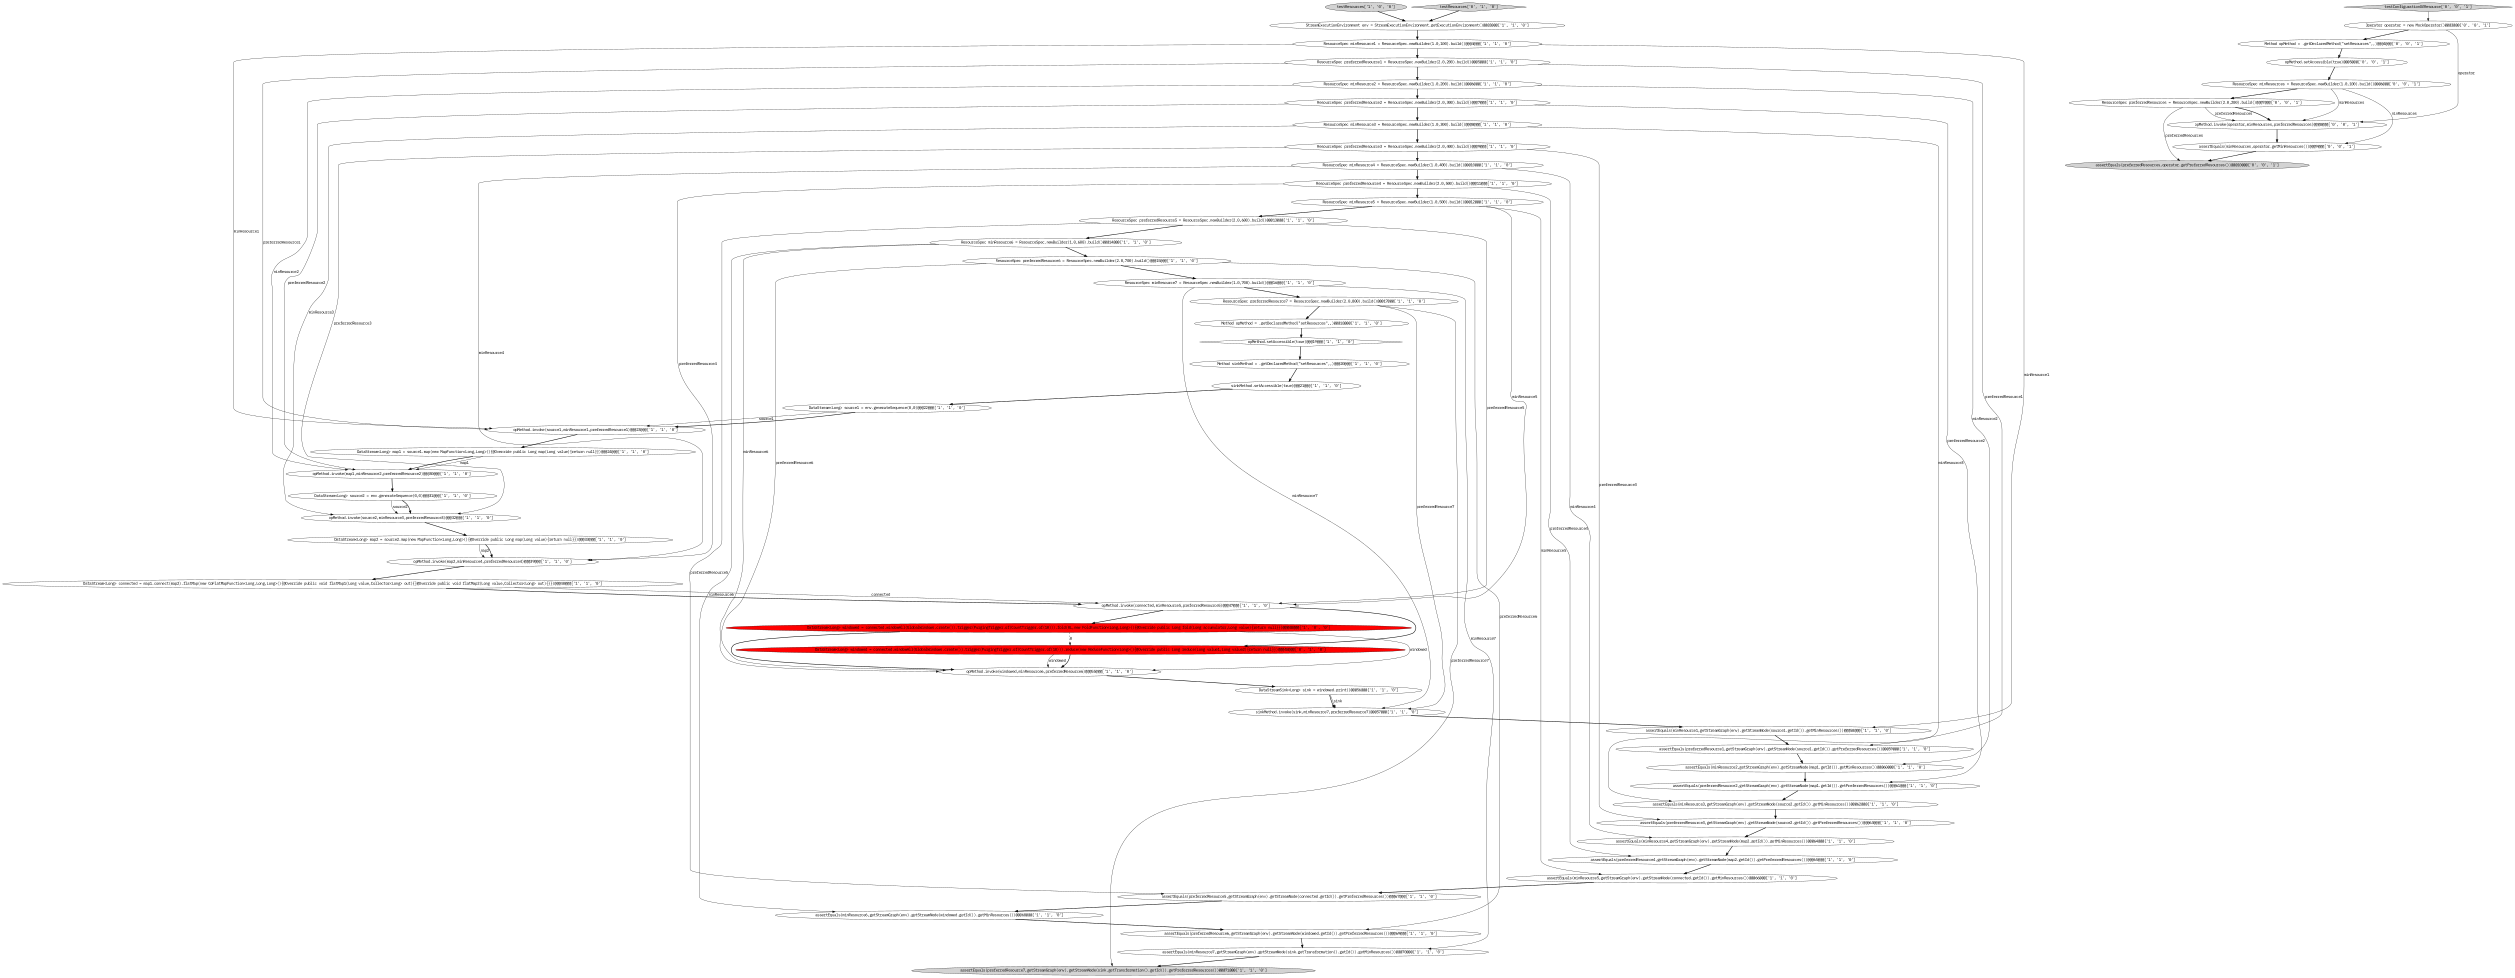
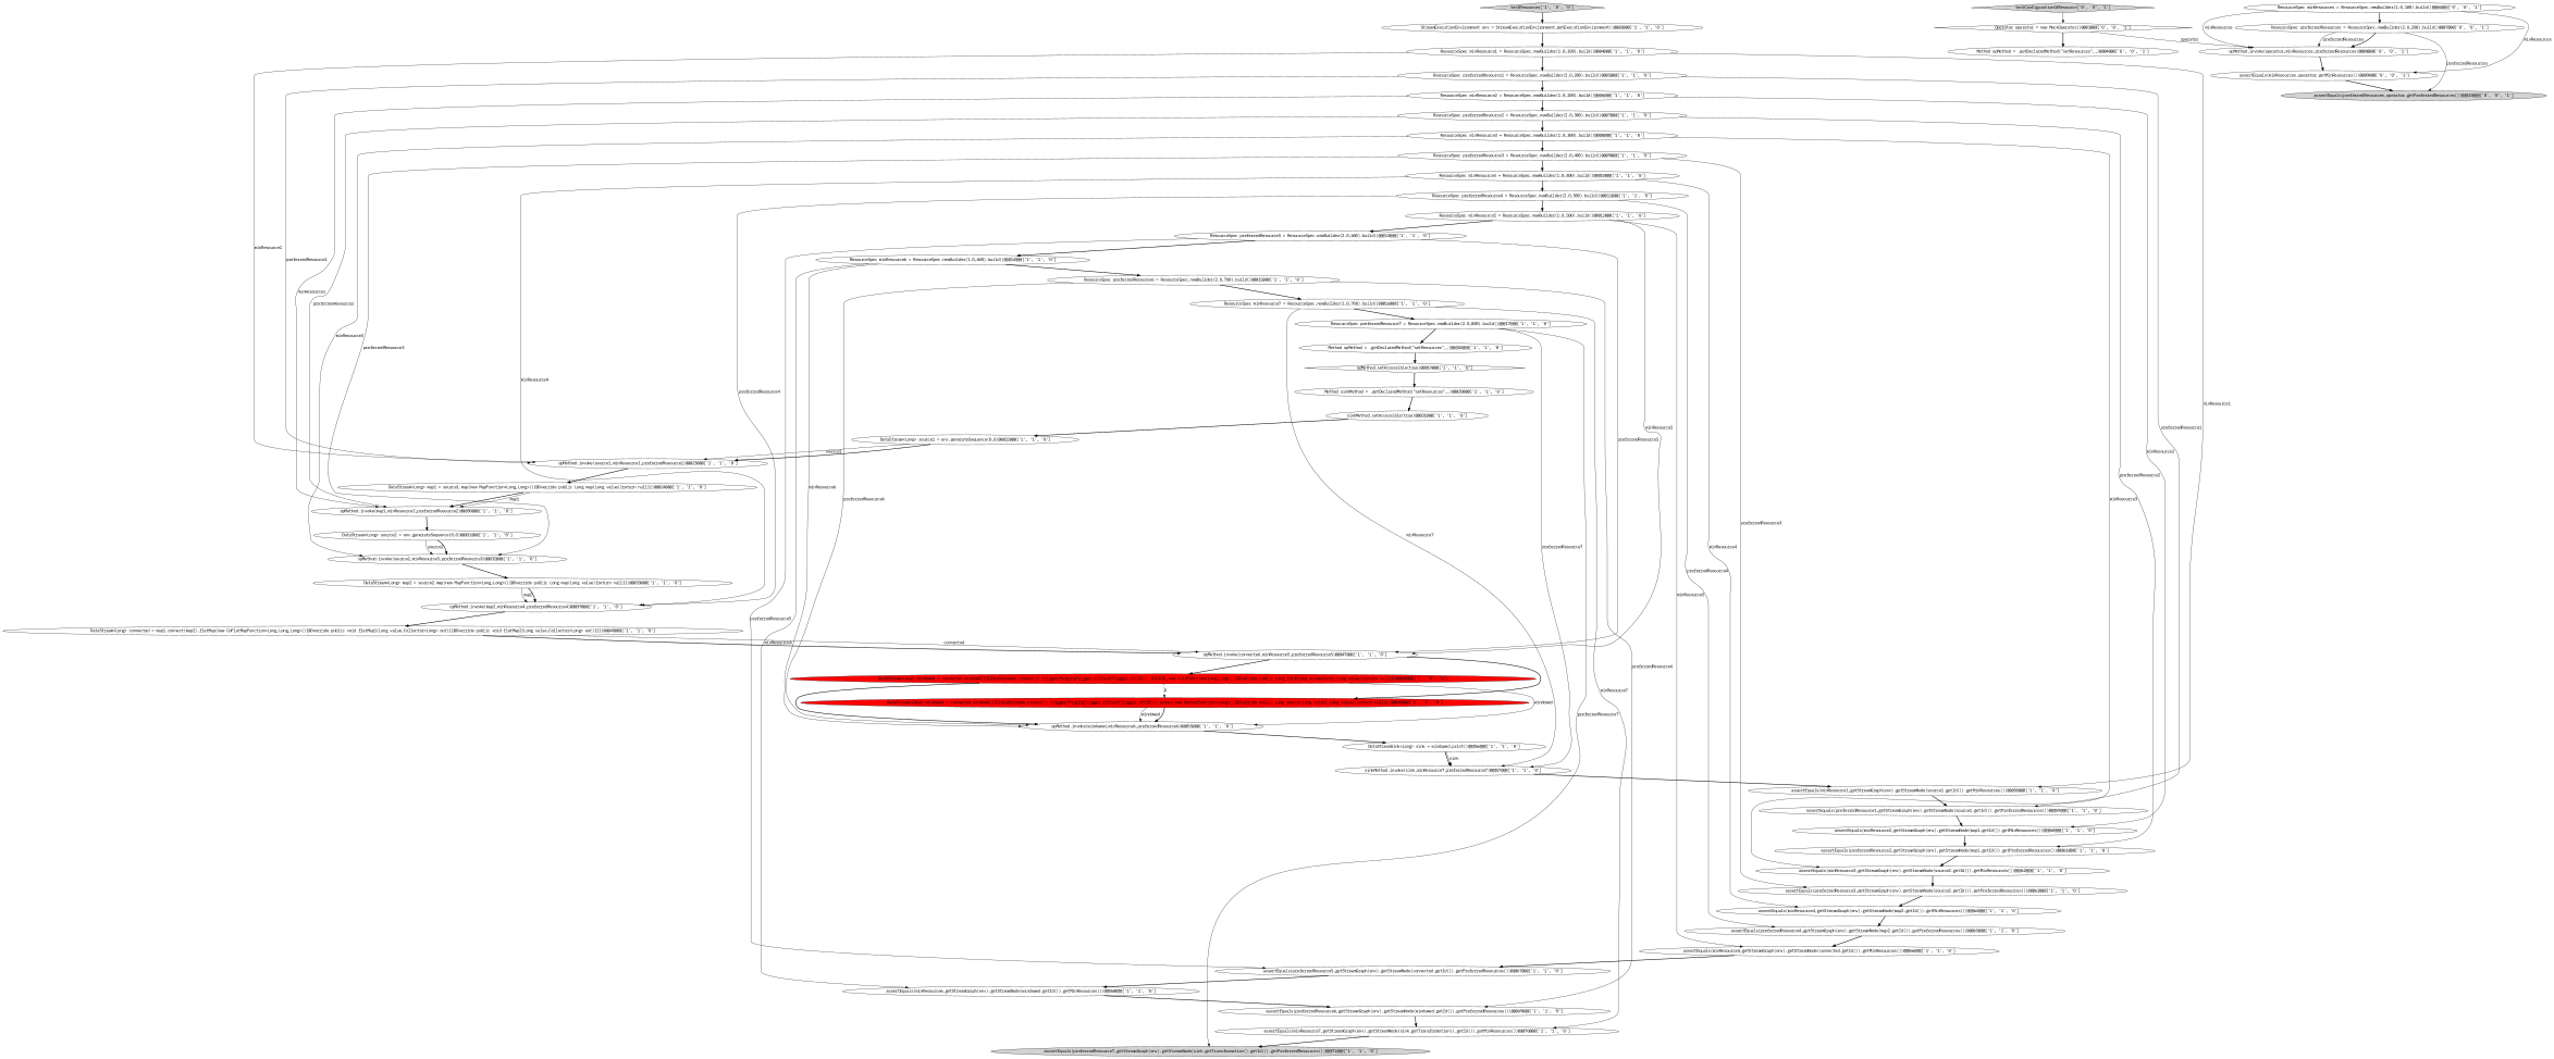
  digraph {
    fontname="IBM Plex Mono"
    node [fillcolor=white fontname="IBM Plex Mono" shape=ellipse style=filled]
    edge [fontname="IBM Plex Mono" style=bold]
    n1 [label="StreamExecutionEnvironment env = StreamExecutionEnvironment.getExecutionEnvironment()@@@3@@@['1', '1', '0']"]
    n2 [label="ResourceSpec minResource1 = ResourceSpec.newBuilder(1.0,100).build()@@@4@@@['1', '1', '0']"]
    n3 [label="opMethod.invoke(source1,minResource1,preferredResource1)@@@23@@@['1', '1', '0']"]
    n4 [label="assertEquals(minResource1,getStreamGraph(env).getStreamNode(source1.getId()).getMinResources())@@@58@@@['1', '1', '0']"]
    n5 [label="ResourceSpec preferredResource1 = ResourceSpec.newBuilder(2.0,200).build()@@@5@@@['1', '1', '0']"]
    n6 [label="opMethod.invoke(source2,minResource3,preferredResource3)@@@32@@@['1', '1', '0']"]
    n7 [label="DataStream<Long> map2 = source2.map(new MapFunction<Long,Long>(){@Override public Long map(Long value){return null}})@@@33@@@['1', '1', '0']"]
    n8 [label="opMethod.invoke(map2,minResource4,preferredResource4)@@@39@@@['1', '1', '0']"]
-   n9 [fillcolor=lightgray label="testResources['1', '0', '0']"]
+   n9 [fillcolor=lightgray label="testResources['1', '0', '0']" shape=diamond]
    n10 [label="assertEquals(minResource6,getStreamGraph(env).getStreamNode(windowed.getId()).getMinResources())@@@68@@@['1', '1', '0']"]
    n11 [label="assertEquals(preferredResource6,getStreamGraph(env).getStreamNode(windowed.getId()).getPreferredResources())@@@69@@@['1', '1', '0']"]
    n12 [label="assertEquals(minResource7,getStreamGraph(env).getStreamNode(sink.getTransformation().getId()).getMinResources())@@@70@@@['1', '1', '0']"]
    n13 [label="Method opMethod = .getDeclaredMethod(\"setResources\",,)@@@4@@@['0', '0', '1']"]
-   n14 [label="opMethod.setAccessible(true)@@@5@@@['0', '0', '1']"]
    n15 [label="ResourceSpec minResources = ResourceSpec.newBuilder(1.0,100).build()@@@6@@@['0', '0', '1']"]
    n16 [fillcolor=lightgray label="assertEquals(preferredResource7,getStreamGraph(env).getStreamNode(sink.getTransformation().getId()).getPreferredResources())@@@71@@@['1', '1', '0']"]
    n17 [label="assertEquals(preferredResource1,getStreamGraph(env).getStreamNode(source1.getId()).getPreferredResources())@@@59@@@['1', '1', '0']"]
    n18 [label="assertEquals(minResource2,getStreamGraph(env).getStreamNode(map1.getId()).getMinResources())@@@60@@@['1', '1', '0']"]
    n19 [label="assertEquals(preferredResource2,getStreamGraph(env).getStreamNode(map1.getId()).getPreferredResources())@@@61@@@['1', '1', '0']"]
    n20 [label="assertEquals(preferredResource5,getStreamGraph(env).getStreamNode(connected.getId()).getPreferredResources())@@@67@@@['1', '1', '0']"]
-   n21 [fillcolor=lightgray label="testResources['0', '1', '0']" shape=diamond]
    n22 [label="ResourceSpec minResource7 = ResourceSpec.newBuilder(1.0,700).build()@@@16@@@['1', '1', '0']"]
    n23 [label="ResourceSpec preferredResource7 = ResourceSpec.newBuilder(2.0,800).build()@@@17@@@['1', '1', '0']"]
    n24 [label="sinkMethod.invoke(sink,minResource7,preferredResource7)@@@57@@@['1', '1', '0']"]
    n25 [label="Method opMethod = .getDeclaredMethod(\"setResources\",,)@@@18@@@['1', '1', '0']"]
    n26 [label="ResourceSpec preferredResource6 = ResourceSpec.newBuilder(2.0,700).build()@@@15@@@['1', '1', '0']"]
    n27 [label="opMethod.invoke(windowed,minResource6,preferredResource6)@@@55@@@['1', '1', '0']"]
    n28 [label="DataStreamSink<Long> sink = windowed.print()@@@56@@@['1', '1', '0']"]
    n29 [label="ResourceSpec minResource4 = ResourceSpec.newBuilder(1.0,400).build()@@@10@@@['1', '1', '0']"]
    n30 [label="ResourceSpec preferredResource4 = ResourceSpec.newBuilder(2.0,500).build()@@@11@@@['1', '1', '0']"]
    n31 [label="assertEquals(minResource4,getStreamGraph(env).getStreamNode(map2.getId()).getMinResources())@@@64@@@['1', '1', '0']"]
    n32 [label="ResourceSpec minResource5 = ResourceSpec.newBuilder(1.0,500).build()@@@12@@@['1', '1', '0']"]
    n33 [label="assertEquals(preferredResource4,getStreamGraph(env).getStreamNode(map2.getId()).getPreferredResources())@@@65@@@['1', '1', '0']"]
    n34 [label="DataStream<Long> connected = map1.connect(map2).flatMap(new CoFlatMapFunction<Long,Long,Long>(){@Override public void flatMap1(Long value,Collector<Long> out){}@Override public void flatMap2(Long value,Collector<Long> out){}})@@@40@@@['1', '1', '0']"]
    n35 [label="ResourceSpec preferredResource5 = ResourceSpec.newBuilder(2.0,600).build()@@@13@@@['1', '1', '0']"]
    n36 [label="opMethod.invoke(connected,minResource5,preferredResource5)@@@47@@@['1', '1', '0']"]
    n37 [label="assertEquals(minResource5,getStreamGraph(env).getStreamNode(connected.getId()).getMinResources())@@@66@@@['1', '1', '0']"]
    n38 [label="DataStream<Long> map1 = source1.map(new MapFunction<Long,Long>(){@Override public Long map(Long value){return null}})@@@24@@@['1', '1', '0']"]
    n39 [label="ResourceSpec minResource2 = ResourceSpec.newBuilder(1.0,200).build()@@@6@@@['1', '1', '0']"]
    n40 [label="opMethod.invoke(operator,minResources,preferredResources)@@@8@@@['0', '0', '1']"]
    n41 [label="assertEquals(minResources,operator.getMinResources())@@@9@@@['0', '0', '1']"]
    n42 [fillcolor=lightgray label="assertEquals(preferredResources,operator.getPreferredResources())@@@10@@@['0', '0', '1']"]
    n43 [label="ResourceSpec preferredResource2 = ResourceSpec.newBuilder(2.0,300).build()@@@7@@@['1', '1', '0']"]
    n44 [label="opMethod.invoke(map1,minResource2,preferredResource2)@@@30@@@['1', '1', '0']"]
    n45 [label="ResourceSpec minResource3 = ResourceSpec.newBuilder(1.0,300).build()@@@8@@@['1', '1', '0']"]
    n46 [label="DataStream<Long> source2 = env.generateSequence(0,0)@@@31@@@['1', '1', '0']"]
    n47 [label="assertEquals(minResource3,getStreamGraph(env).getStreamNode(source2.getId()).getMinResources())@@@62@@@['1', '1', '0']"]
    n48 [label="ResourceSpec preferredResource3 = ResourceSpec.newBuilder(2.0,400).build()@@@9@@@['1', '1', '0']"]
    n49 [label="ResourceSpec minResource6 = ResourceSpec.newBuilder(1.0,600).build()@@@14@@@['1', '1', '0']"]
    n50 [fillcolor=red label="DataStream<Long> windowed = connected.windowAll(GlobalWindows.create()).trigger(PurgingTrigger.of(CountTrigger.of(10))).fold(0L,new FoldFunction<Long,Long>(){@Override public Long fold(Long accumulator,Long value){return null}})@@@48@@@['1', '0', '0']"]
    n51 [fillcolor=red label="DataStream<Long> windowed = connected.windowAll(GlobalWindows.create()).trigger(PurgingTrigger.of(CountTrigger.of(10))).reduce(new ReduceFunction<Long>(){@Override public Long reduce(Long value1,Long value2){return null}})@@@48@@@['0', '1', '0']"]
    n52 [label="sinkMethod.setAccessible(true)@@@21@@@['1', '1', '0']"]
    n53 [label="DataStream<Long> source1 = env.generateSequence(0,0)@@@22@@@['1', '1', '0']"]
    n54 [label="opMethod.setAccessible(true)@@@19@@@['1', '1', '0']" shape=diamond]
    n55 [label="Method sinkMethod = .getDeclaredMethod(\"setResources\",,)@@@20@@@['1', '1', '0']"]
    n56 [label="assertEquals(preferredResource3,getStreamGraph(env).getStreamNode(source2.getId()).getPreferredResources())@@@63@@@['1', '1', '0']"]
    n57 [label="ResourceSpec preferredResources = ResourceSpec.newBuilder(2.0,200).build()@@@7@@@['0', '0', '1']"]
-   n58 [label="Operator operator = new MockOperator()@@@3@@@['0', '0', '1']"]
+   n58 [label="Operator operator = new MockOperator()@@@3@@@['0', '0', '1']" shape=diamond]
    n59 [fillcolor=lightgray label="testConfigurationOfResource['0', '0', '1']" shape=diamond]
    n1 -> n2
    n2 -> n3 [label=minResource1 style=solid]
    n2 -> n4 [label=minResource1 style=solid]
    n2 -> n5
    n3 -> n38
    n4 -> n17
    n5 -> n3 [label=preferredResource1 style=solid]
    n5 -> n17 [label=preferredResource1 style=solid]
    n5 -> n39
    n6 -> n7
    n7 -> n8 [label=map2 style=solid]
    n7 -> n8
    n8 -> n34
    n9 -> n1
    n10 -> n11
    n11 -> n12
    n12 -> n16
-   n13 -> n14
-   n14 -> n15
    n15 -> n40 [label=minResources style=solid]
    n15 -> n41 [label=minResources style=solid]
    n15 -> n57
    n17 -> n18
    n18 -> n19
    n19 -> n47
    n20 -> n10
-   n21 -> n1
    n22 -> n12 [label=minResource7 style=solid]
    n22 -> n23
    n22 -> n24 [label=minResource7 style=solid]
    n23 -> n16 [label=preferredResource7 style=solid]
    n23 -> n24 [label=preferredResource7 style=solid]
    n23 -> n25
    n24 -> n4
    n25 -> n54
    n26 -> n11 [label=preferredResource6 style=solid]
    n26 -> n22
    n26 -> n27 [label=preferredResource6 style=solid]
    n27 -> n28
    n28 -> n24 [label=sink style=solid]
    n28 -> n24
    n29 -> n8 [label=minResource4 style=solid]
    n29 -> n30
    n29 -> n31 [label=minResource4 style=solid]
    n30 -> n8 [label=preferredResource4 style=solid]
    n30 -> n32
    n30 -> n33 [label=preferredResource4 style=solid]
    n31 -> n33
    n32 -> n35
    n32 -> n36 [label=minResource5 style=solid]
    n32 -> n37 [label=minResource5 style=solid]
    n33 -> n37
    n34 -> n36
    n34 -> n36 [label=connected style=solid]
    n35 -> n20 [label=preferredResource5 style=solid]
    n35 -> n36 [label=preferredResource5 style=solid]
    n35 -> n49
    n36 -> n50
    n36 -> n51
    n37 -> n20
    n38 -> n44
    n38 -> n44 [label=map1 style=solid]
    n39 -> n18 [label=minResource2 style=solid]
    n39 -> n43
    n39 -> n44 [label=minResource2 style=solid]
    n40 -> n41
    n41 -> n42
    n43 -> n19 [label=preferredResource2 style=solid]
    n43 -> n44 [label=preferredResource2 style=solid]
    n43 -> n45
    n44 -> n46
    n45 -> n6 [label=minResource3 style=solid]
    n45 -> n47 [label=minResource3 style=solid]
    n45 -> n48
    n46 -> n6 [label=source2 style=solid]
    n46 -> n6
    n47 -> n56
    n48 -> n6 [label=preferredResource3 style=solid]
    n48 -> n29
    n48 -> n56 [label=preferredResource3 style=solid]
    n49 -> n10 [label=minResource6 style=solid]
    n49 -> n26
    n49 -> n27 [label=minResource6 style=solid]
    n50 -> n27 [label=windowed style=solid]
    n50 -> n27
    n50 -> n51 [label=0 style=dashed]
    n51 -> n27
    n51 -> n27 [label=windowed style=solid]
    n52 -> n53
    n53 -> n3 [label=source1 style=solid]
    n53 -> n3
    n54 -> n55
    n55 -> n52
    n56 -> n31
    n57 -> n40
    n57 -> n40 [label=preferredResources style=solid]
    n57 -> n42 [label=preferredResources style=solid]
    n58 -> n13
    n58 -> n40 [label=operator style=solid]
    n59 -> n58 [style=solid]
  }
